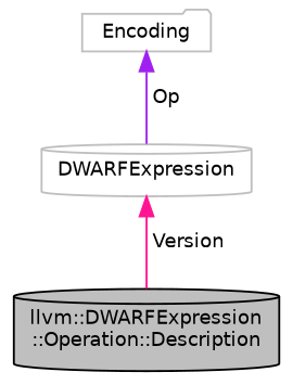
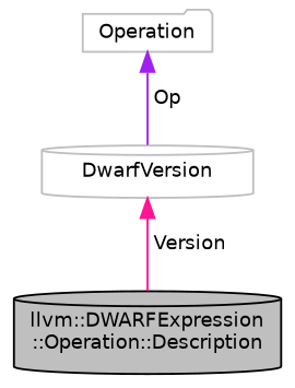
  digraph {
    node [color=grey75 fontname=Helvetica fontsize=10 shape=cylinder]
    edge [dir=back fontname=Helvetica fontsize=10 labelfontname=Helvetica labelfontsize=10 style=solid]
    n1 [color=black fillcolor=grey75 fontcolor=black height=0.2 label="llvm::DWARFExpression\l::Operation::Description" style=filled width=0.4]
-   n2 [height=0.2 label=Encoding shape=folder width=0.4]
-   n3 [height=0.2 label=DWARFExpression width=0.4]
+   n2 [height=0.2 label=Operation shape=folder width=0.4]
+   n3 [height=0.2 label=DwarfVersion width=0.4]
    n2 -> n3 [color=purple label=" Op"]
    n3 -> n1 [color=deeppink label=" Version"]
  }
